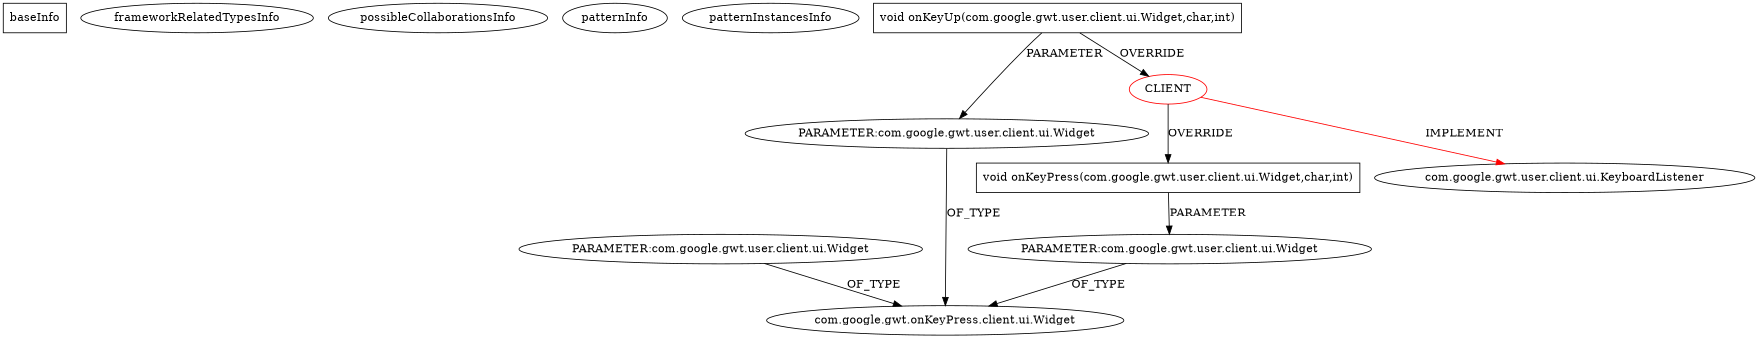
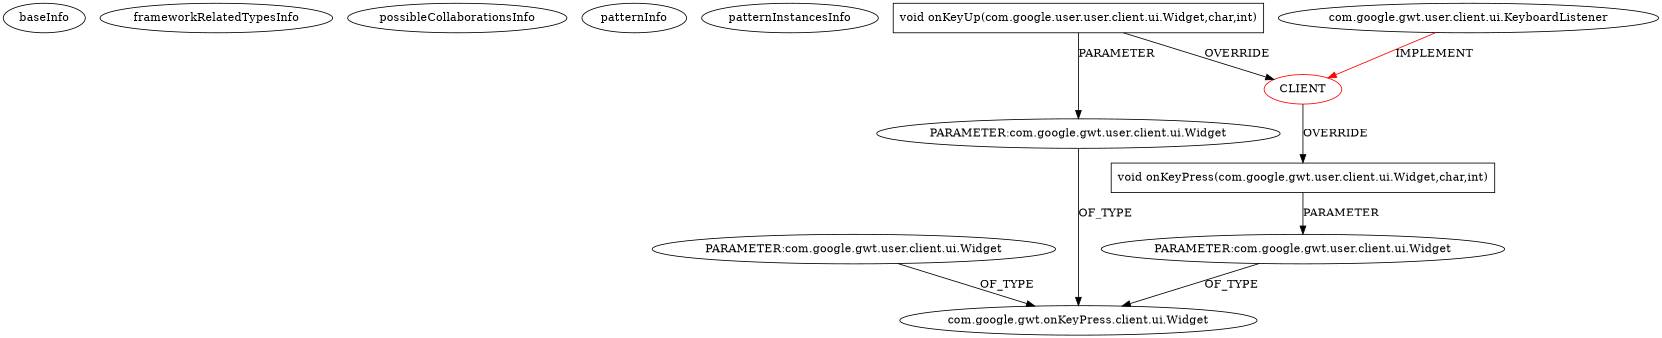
  digraph {
    node [isFrameworkType=false]
-   baseInfo [category=pattern graphId=1787 isAnonymous=false possibleRelation=false shape=box isFrameworkType=""]
+   baseInfo [category=pattern graphId=1787 isAnonymous=false possibleRelation=false isFrameworkType=""]
    frameworkRelatedTypesInfo [0="com.google.gwt.user.client.ui.KeyboardListener" isFrameworkType=""]
    possibleCollaborationsInfo [isFrameworkType=""]
    patternInfo [frequency=2.0 patternRootClient=0 isFrameworkType=""]
    patternInstancesInfo [0="hmiguellima-ugat~/hmiguellima-ugat/ugat-master/src/org/ucp/gwt/widgets/AutoCompleteTextBox.java~AutoCompleteTextBox~2968" 1="hmiguellima-ugat~/hmiguellima-ugat/ugat-master/src/org/ucp/gwt/widgets/DefaultTableCellEditor.java~DefaultKeyboardListener~2979" isFrameworkType=""]
    n6 [label="void onKeyPress(com.google.gwt.user.client.ui.Widget,char,int)" shape=box vertexType=OVERRIDING_METHOD_DECLARATION]
    n7 [label="PARAMETER:com.google.gwt.user.client.ui.Widget" vertexType=PARAMETER_DECLARATION]
    n8 [label="com.google.gwt.onKeyPress.client.ui.Widget" vertexType=FRAMEWORK_CLASS_TYPE]
    n9 [label="PARAMETER:com.google.gwt.user.client.ui.Widget" vertexType=PARAMETER_DECLARATION]
    n10 [label="PARAMETER:com.google.gwt.user.client.ui.Widget" vertexType=PARAMETER_DECLARATION]
-   n11 [label="void onKeyUp(com.google.gwt.user.client.ui.Widget,char,int)" shape=box vertexType=OVERRIDING_METHOD_DECLARATION]
+   n11 [label="void onKeyUp(com.google.user.user.client.ui.Widget,char,int)" shape=box vertexType=OVERRIDING_METHOD_DECLARATION]
    n12 [color=red label=CLIENT vertexType=ROOT_CLIENT_CLASS_DECLARATION]
    n13 [label="com.google.gwt.user.client.ui.KeyboardListener" vertexType=FRAMEWORK_INTERFACE_TYPE]
    n6 -> n7 [label=PARAMETER]
    n7 -> n8 [label=OF_TYPE]
    n9 -> n8 [label=OF_TYPE]
    n10 -> n8 [label=OF_TYPE]
    n11 -> n10 [label=PARAMETER]
    n11 -> n12 [label=OVERRIDE]
    n12 -> n6 [label=OVERRIDE]
-   n12 -> n13 [color=red label=IMPLEMENT]
+   n13 -> n12 [color=red label=IMPLEMENT]
  }
